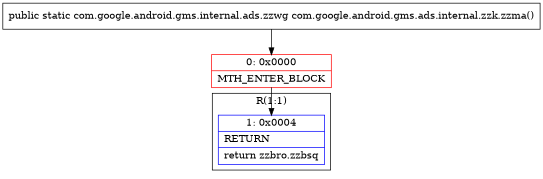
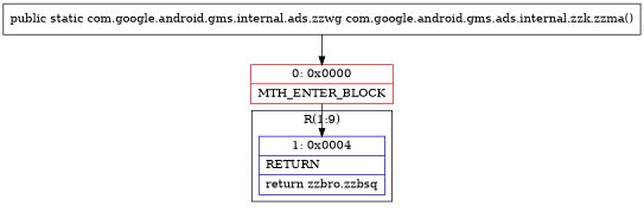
  digraph {
    node [shape=record]
    n1 [color=blue label="{1\:\ 0x0004|RETURN\l|return zzbro.zzbsq\l}"]
    n2 [color=red label="{0\:\ 0x0000|MTH_ENTER_BLOCK\l}"]
    n3 [label="{public static com.google.android.gms.internal.ads.zzwg com.google.android.gms.ads.internal.zzk.zzma() }"]
    subgraph cluster_1 {
-     label="R(1:1)"
+     label="R(1:9)"
      n1
    }
    n2 -> n1
    n3 -> n2
  }
